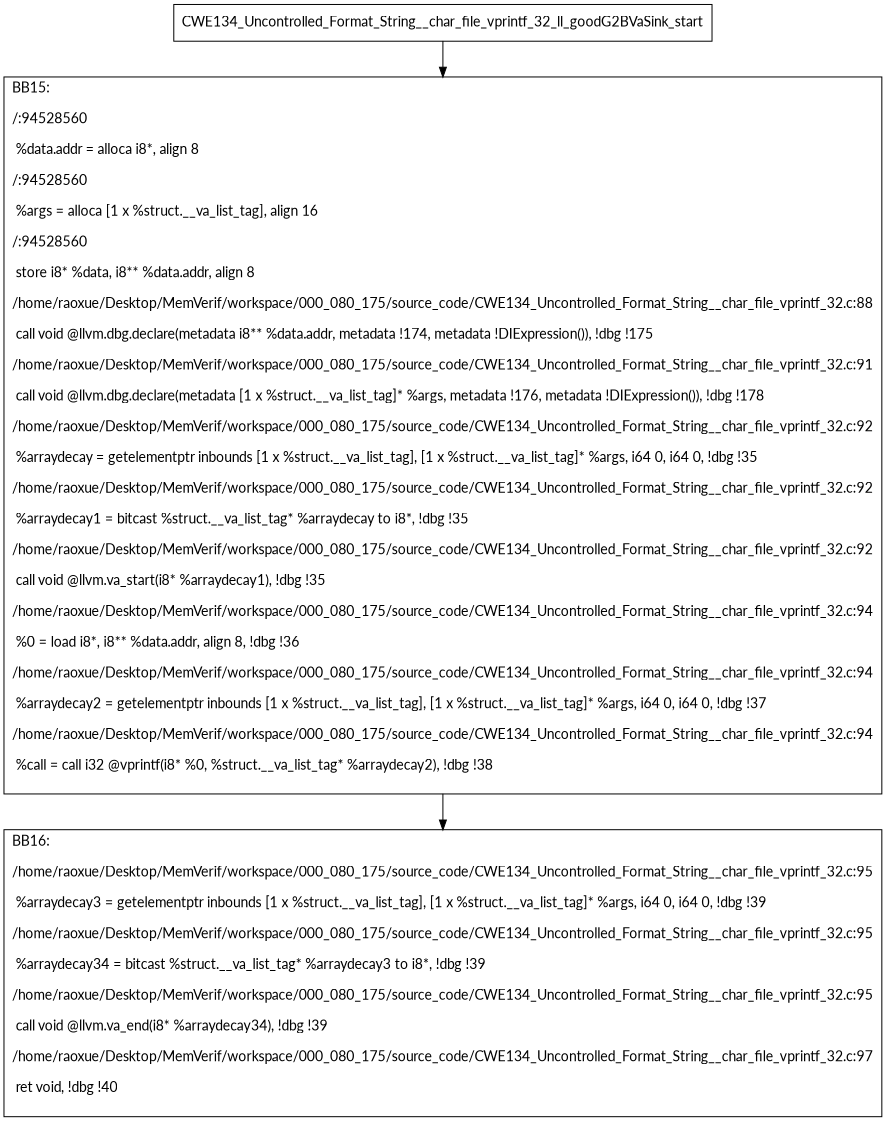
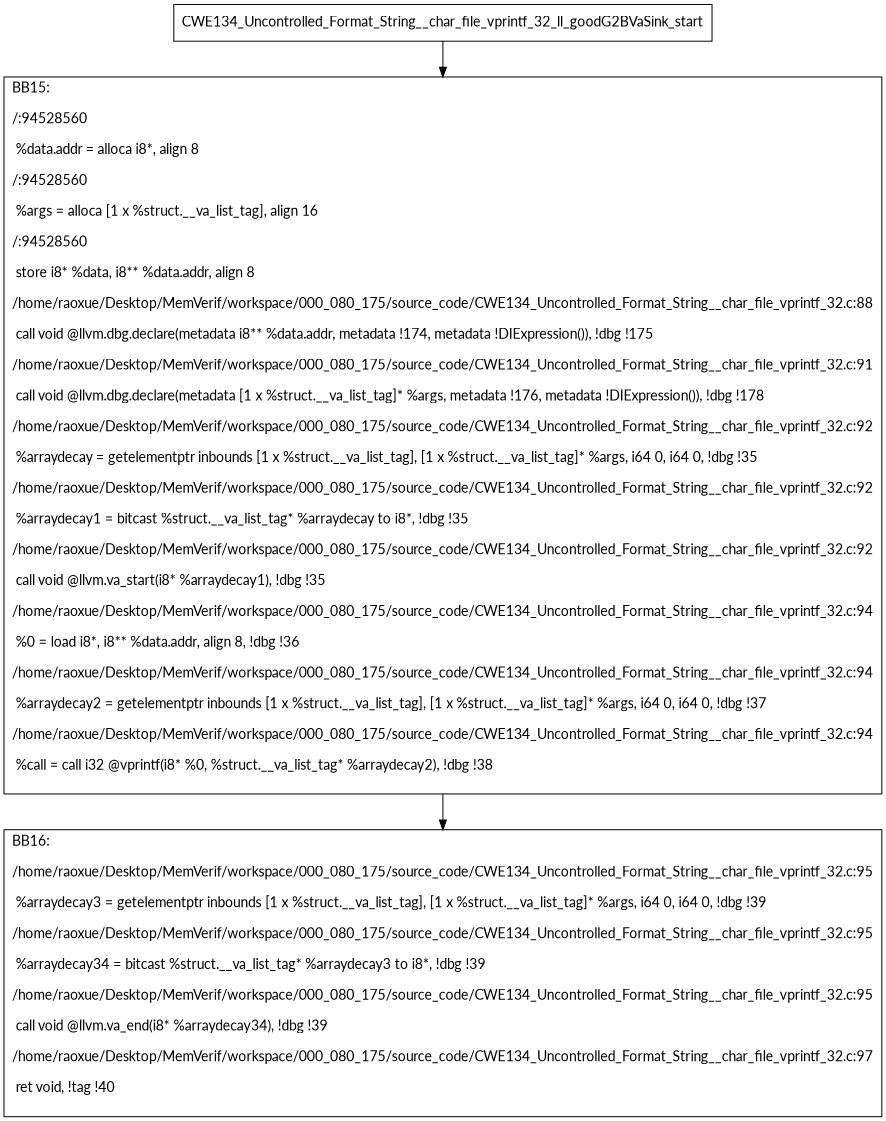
  digraph {
    fontname=Lato
    node [shape=record fontname=Lato]
    edge [fontname=Lato]
    n1 [label="{CWE134_Uncontrolled_Format_String__char_file_vprintf_32_ll_goodG2BVaSink_start}"]
    n2 [label="{BB15:\l\l/:94528560\l\n  %data.addr = alloca i8*, align 8\l\n/:94528560\l\n  %args = alloca [1 x %struct.__va_list_tag], align 16\l\n/:94528560\l\n  store i8* %data, i8** %data.addr, align 8\l\n/home/raoxue/Desktop/MemVerif/workspace/000_080_175/source_code/CWE134_Uncontrolled_Format_String__char_file_vprintf_32.c:88\l\n  call void @llvm.dbg.declare(metadata i8** %data.addr, metadata !174, metadata !DIExpression()), !dbg !175\l\n/home/raoxue/Desktop/MemVerif/workspace/000_080_175/source_code/CWE134_Uncontrolled_Format_String__char_file_vprintf_32.c:91\l\n  call void @llvm.dbg.declare(metadata [1 x %struct.__va_list_tag]* %args, metadata !176, metadata !DIExpression()), !dbg !178\l\n/home/raoxue/Desktop/MemVerif/workspace/000_080_175/source_code/CWE134_Uncontrolled_Format_String__char_file_vprintf_32.c:92\l\n  %arraydecay = getelementptr inbounds [1 x %struct.__va_list_tag], [1 x %struct.__va_list_tag]* %args, i64 0, i64 0, !dbg !35\l\n/home/raoxue/Desktop/MemVerif/workspace/000_080_175/source_code/CWE134_Uncontrolled_Format_String__char_file_vprintf_32.c:92\l\n  %arraydecay1 = bitcast %struct.__va_list_tag* %arraydecay to i8*, !dbg !35\l\n/home/raoxue/Desktop/MemVerif/workspace/000_080_175/source_code/CWE134_Uncontrolled_Format_String__char_file_vprintf_32.c:92\l\n  call void @llvm.va_start(i8* %arraydecay1), !dbg !35\l\n/home/raoxue/Desktop/MemVerif/workspace/000_080_175/source_code/CWE134_Uncontrolled_Format_String__char_file_vprintf_32.c:94\l\n  %0 = load i8*, i8** %data.addr, align 8, !dbg !36\l\n/home/raoxue/Desktop/MemVerif/workspace/000_080_175/source_code/CWE134_Uncontrolled_Format_String__char_file_vprintf_32.c:94\l\n  %arraydecay2 = getelementptr inbounds [1 x %struct.__va_list_tag], [1 x %struct.__va_list_tag]* %args, i64 0, i64 0, !dbg !37\l\n/home/raoxue/Desktop/MemVerif/workspace/000_080_175/source_code/CWE134_Uncontrolled_Format_String__char_file_vprintf_32.c:94\l\n  %call = call i32 @vprintf(i8* %0, %struct.__va_list_tag* %arraydecay2), !dbg !38\l\n}"]
-   n3 [label="{BB16:\l\l/home/raoxue/Desktop/MemVerif/workspace/000_080_175/source_code/CWE134_Uncontrolled_Format_String__char_file_vprintf_32.c:95\l\n  %arraydecay3 = getelementptr inbounds [1 x %struct.__va_list_tag], [1 x %struct.__va_list_tag]* %args, i64 0, i64 0, !dbg !39\l\n/home/raoxue/Desktop/MemVerif/workspace/000_080_175/source_code/CWE134_Uncontrolled_Format_String__char_file_vprintf_32.c:95\l\n  %arraydecay34 = bitcast %struct.__va_list_tag* %arraydecay3 to i8*, !dbg !39\l\n/home/raoxue/Desktop/MemVerif/workspace/000_080_175/source_code/CWE134_Uncontrolled_Format_String__char_file_vprintf_32.c:95\l\n  call void @llvm.va_end(i8* %arraydecay34), !dbg !39\l\n/home/raoxue/Desktop/MemVerif/workspace/000_080_175/source_code/CWE134_Uncontrolled_Format_String__char_file_vprintf_32.c:97\l\n  ret void, !dbg !40\l\n}"]
+   n3 [label="{BB16:\l\l/home/raoxue/Desktop/MemVerif/workspace/000_080_175/source_code/CWE134_Uncontrolled_Format_String__char_file_vprintf_32.c:95\l\n  %arraydecay3 = getelementptr inbounds [1 x %struct.__va_list_tag], [1 x %struct.__va_list_tag]* %args, i64 0, i64 0, !dbg !39\l\n/home/raoxue/Desktop/MemVerif/workspace/000_080_175/source_code/CWE134_Uncontrolled_Format_String__char_file_vprintf_32.c:95\l\n  %arraydecay34 = bitcast %struct.__va_list_tag* %arraydecay3 to i8*, !dbg !39\l\n/home/raoxue/Desktop/MemVerif/workspace/000_080_175/source_code/CWE134_Uncontrolled_Format_String__char_file_vprintf_32.c:95\l\n  call void @llvm.va_end(i8* %arraydecay34), !dbg !39\l\n/home/raoxue/Desktop/MemVerif/workspace/000_080_175/source_code/CWE134_Uncontrolled_Format_String__char_file_vprintf_32.c:97\l\n  ret void, !tag !40\l\n}"]
    n1 -> n2
    n2 -> n3
  }
